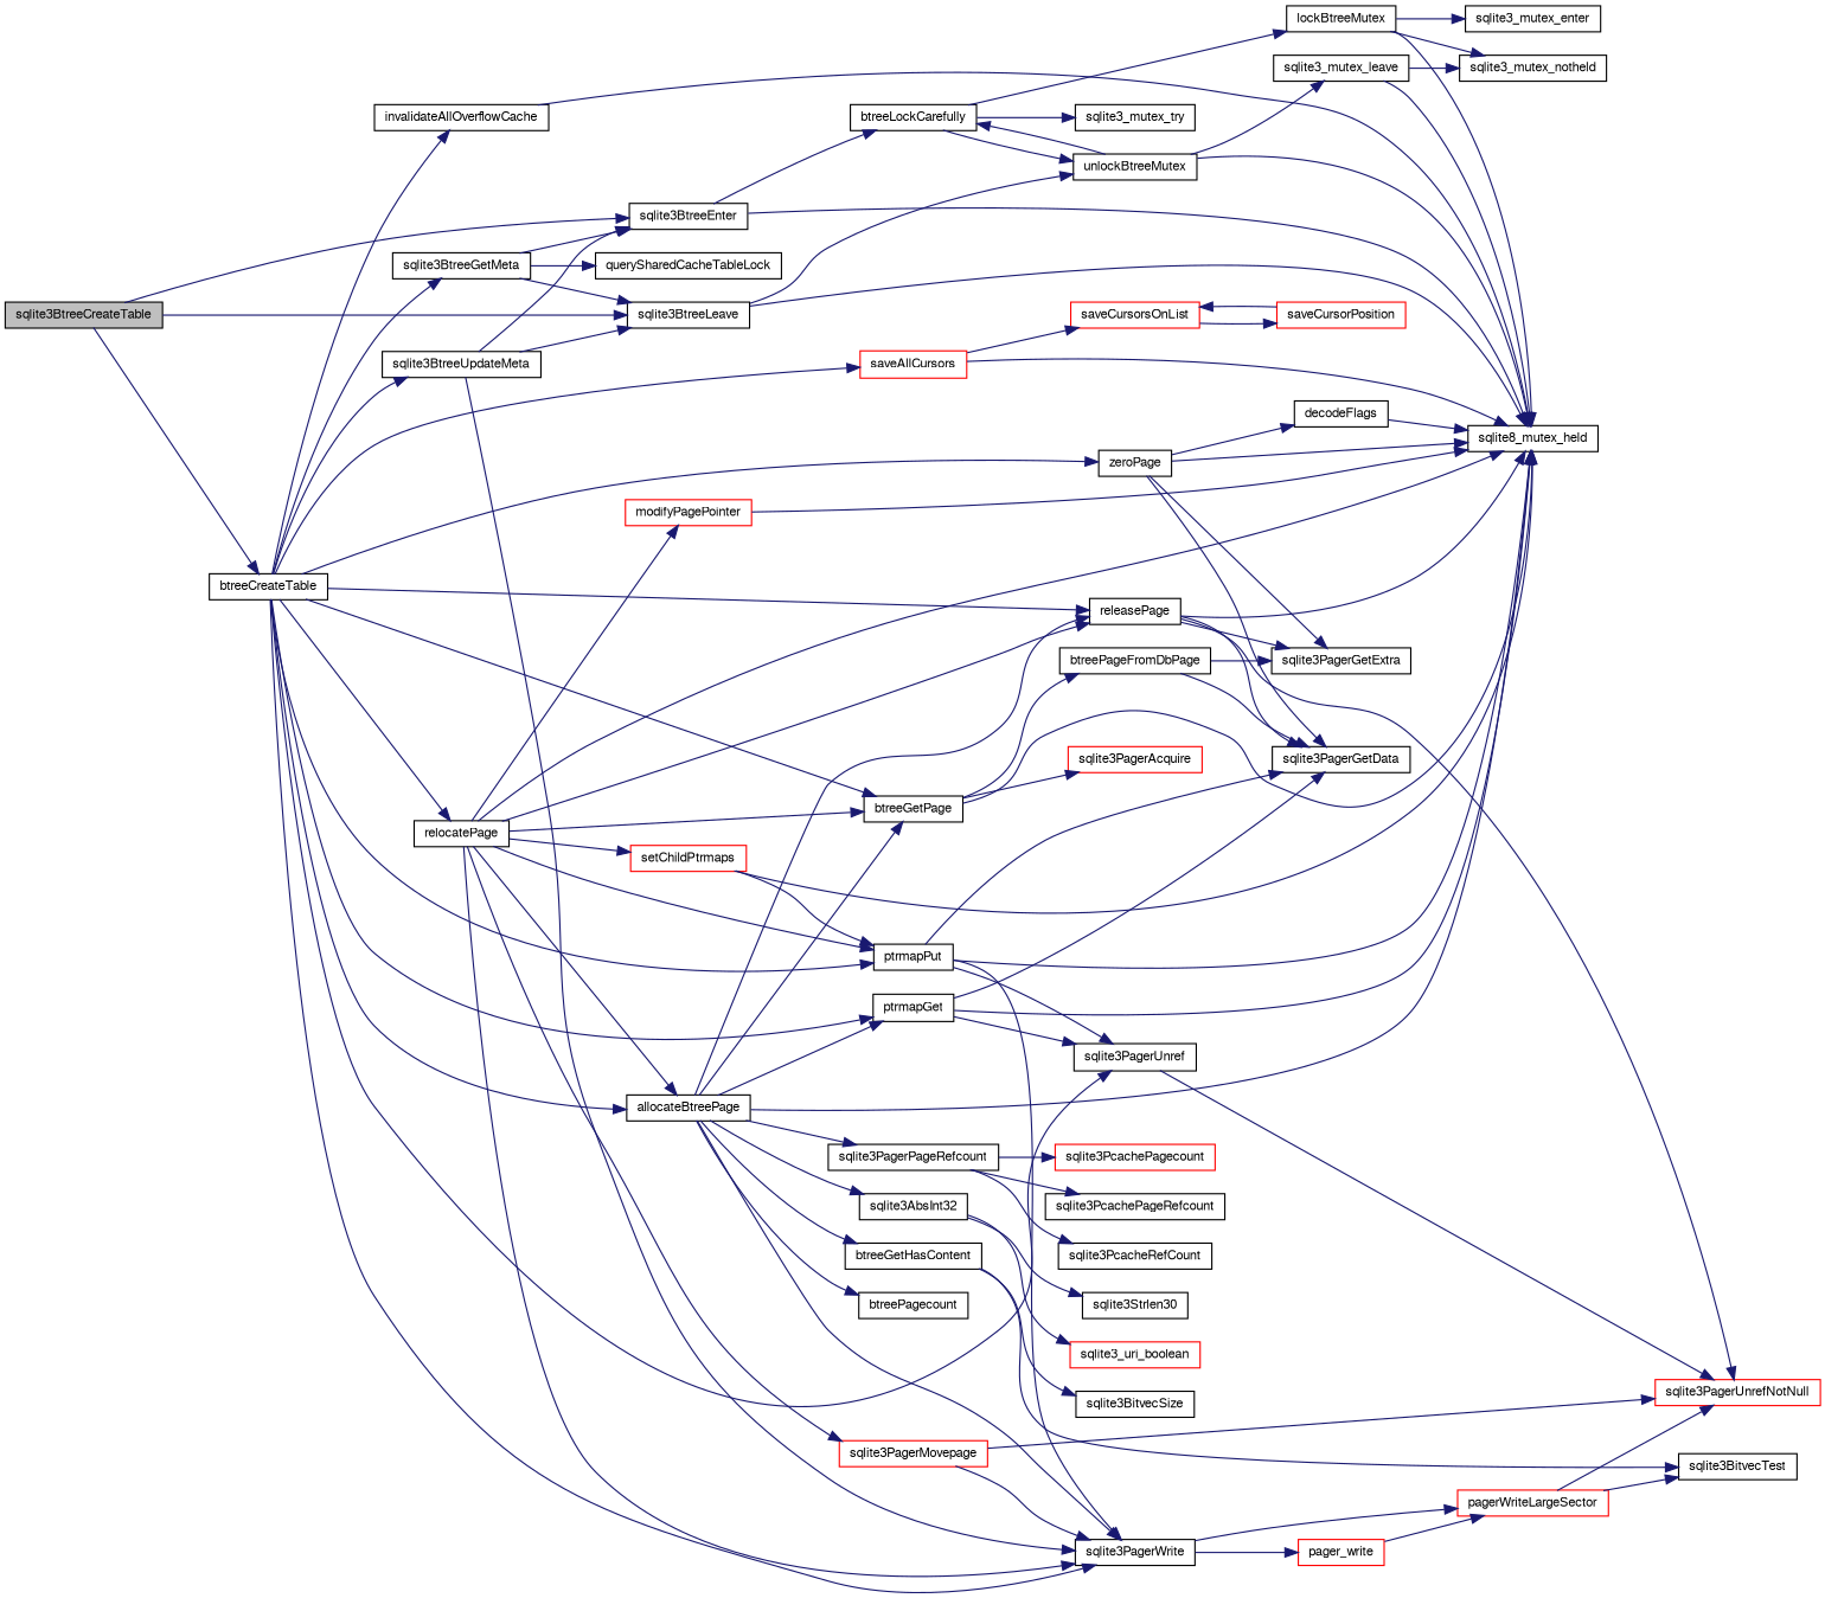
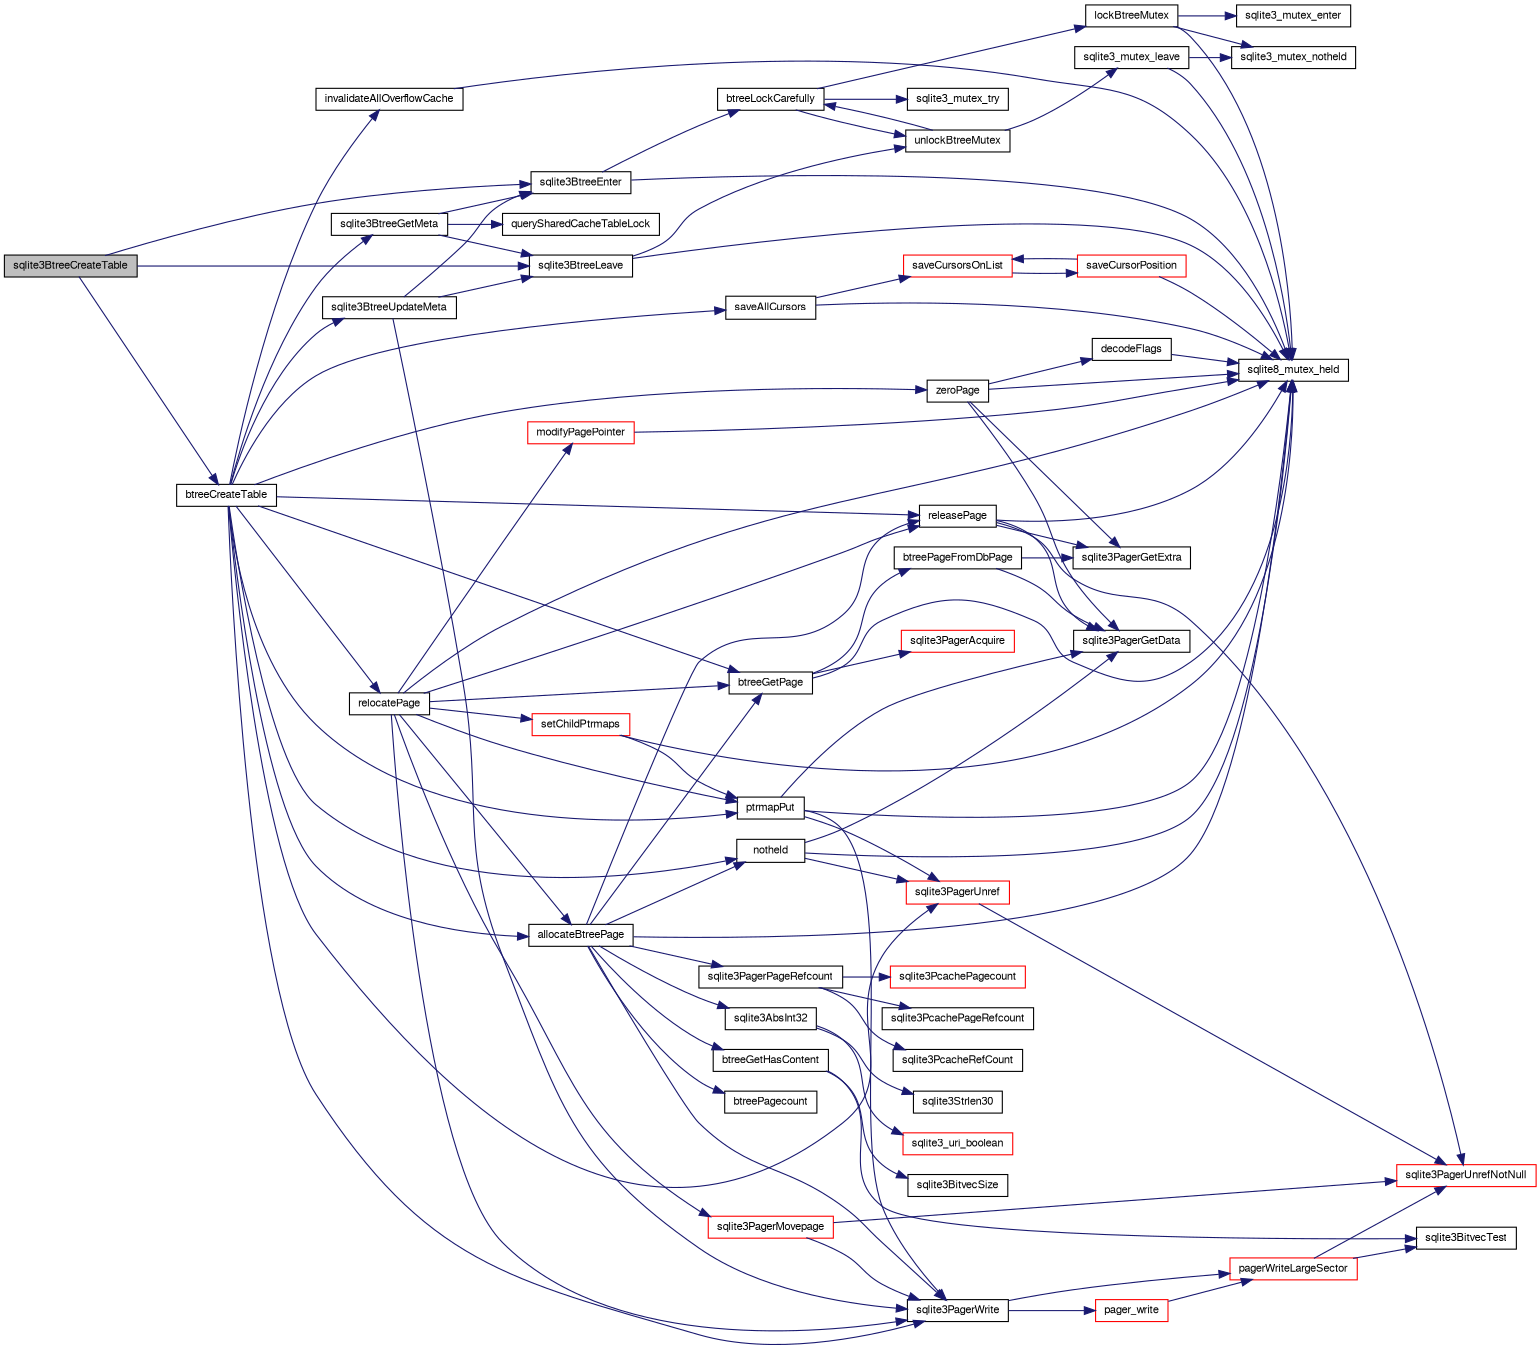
  digraph {
    rankdir=LR
    node [color=black fillcolor=white fontname=FreeSans fontsize=10 shape=record style=filled]
    edge [color=midnightblue fontname=FreeSans fontsize=10 labelfontname=FreeSans labelfontsize=10 style=solid]
    n1 [fillcolor=grey75 fontcolor=black height=0.2 label=sqlite3BtreeCreateTable width=0.4]
    n2 [height=0.2 label=sqlite3BtreeEnter width=0.4]
    n3 [height=0.2 label=btreeCreateTable width=0.4]
    n4 [height=0.2 label=sqlite3BtreeLeave width=0.4]
    n5 [height=0.2 label=sqlite8_mutex_held width=0.4]
    n6 [height=0.2 label=btreeLockCarefully width=0.4]
    n7 [height=0.2 label=allocateBtreePage width=0.4]
-   n8 [height=0.2 label=ptrmapGet width=0.4]
-   n9 [height=0.2 label=sqlite3PagerUnref width=0.4]
+   n8 [height=0.2 label=notheld width=0.4]
+   n9 [color=red height=0.2 label=sqlite3PagerUnref width=0.4]
    n10 [height=0.2 label=sqlite3PagerWrite width=0.4]
    n11 [height=0.2 label=btreeGetPage width=0.4]
    n12 [height=0.2 label=releasePage width=0.4]
    n13 [height=0.2 label=invalidateAllOverflowCache width=0.4]
    n14 [height=0.2 label=sqlite3BtreeGetMeta width=0.4]
-   n15 [color=red height=0.2 label=saveAllCursors width=0.4]
+   n15 [height=0.2 label=saveAllCursors width=0.4]
    n16 [height=0.2 label=relocatePage width=0.4]
    n17 [height=0.2 label=ptrmapPut width=0.4]
    n18 [height=0.2 label=sqlite3BtreeUpdateMeta width=0.4]
    n19 [height=0.2 label=zeroPage width=0.4]
    n20 [height=0.2 label=unlockBtreeMutex width=0.4]
    n21 [height=0.2 label=sqlite3_mutex_try width=0.4]
    n22 [height=0.2 label=lockBtreeMutex width=0.4]
    n23 [height=0.2 label=sqlite3_mutex_leave width=0.4]
    n24 [height=0.2 label=sqlite3_mutex_notheld width=0.4]
    n25 [height=0.2 label=sqlite3_mutex_enter width=0.4]
    n26 [height=0.2 label=btreePagecount width=0.4]
    n27 [height=0.2 label=sqlite3AbsInt32 width=0.4]
    n28 [height=0.2 label=btreeGetHasContent width=0.4]
    n29 [height=0.2 label=sqlite3PagerPageRefcount width=0.4]
    n30 [height=0.2 label=sqlite3PagerGetData width=0.4]
    n31 [color=red height=0.2 label=sqlite3PagerUnrefNotNull width=0.4]
    n32 [color=red height=0.2 label=pagerWriteLargeSector width=0.4]
    n33 [color=red height=0.2 label=pager_write width=0.4]
    n34 [color=red height=0.2 label=sqlite3PagerAcquire width=0.4]
    n35 [height=0.2 label=btreePageFromDbPage width=0.4]
    n36 [height=0.2 label=sqlite3PagerGetExtra width=0.4]
    n37 [height=0.2 label=querySharedCacheTableLock width=0.4]
    n38 [color=red height=0.2 label=saveCursorsOnList width=0.4]
    n39 [color=red height=0.2 label=sqlite3PagerMovepage width=0.4]
    n40 [color=red height=0.2 label=setChildPtrmaps width=0.4]
    n41 [color=red height=0.2 label=modifyPagePointer width=0.4]
    n42 [height=0.2 label=decodeFlags width=0.4]
    n43 [color=red height=0.2 label=sqlite3_uri_boolean width=0.4]
    n44 [height=0.2 label=sqlite3Strlen30 width=0.4]
    n45 [height=0.2 label=sqlite3BitvecTest width=0.4]
    n46 [height=0.2 label=sqlite3BitvecSize width=0.4]
    n47 [height=0.2 label=sqlite3PcachePageRefcount width=0.4]
    n48 [height=0.2 label=sqlite3PcacheRefCount width=0.4]
    n49 [color=red height=0.2 label=sqlite3PcachePagecount width=0.4]
    n50 [color=red height=0.2 label=saveCursorPosition width=0.4]
    n1 -> n2
    n1 -> n3
    n1 -> n4
    n2 -> n5
    n2 -> n6
    n3 -> n7
    n3 -> n8
    n3 -> n9
    n3 -> n10
    n3 -> n11
    n3 -> n12
    n3 -> n13
    n3 -> n14
    n3 -> n15
    n3 -> n16
    n3 -> n17
    n3 -> n18
    n3 -> n19
    n4 -> n5
    n4 -> n20
    n6 -> n20
    n6 -> n21
    n6 -> n22
    n7 -> n5
    n7 -> n8
    n7 -> n10
    n7 -> n11
    n7 -> n12
    n7 -> n26
    n7 -> n27
    n7 -> n28
    n7 -> n29
    n8 -> n5
    n8 -> n9
    n8 -> n30
    n9 -> n31
    n10 -> n32
    n10 -> n33
    n11 -> n5
    n11 -> n34
    n11 -> n35
    n12 -> n5
    n12 -> n30
    n12 -> n31
    n12 -> n36
    n13 -> n5
    n14 -> n2
    n14 -> n4
    n14 -> n37
    n15 -> n5
    n15 -> n38
    n16 -> n5
    n16 -> n7
    n16 -> n10
    n16 -> n11
    n16 -> n12
    n16 -> n17
    n16 -> n39
    n16 -> n40
    n16 -> n41
    n17 -> n5
    n17 -> n9
    n17 -> n10
    n17 -> n30
    n18 -> n2
    n18 -> n4
    n18 -> n10
    n19 -> n5
    n19 -> n30
    n19 -> n36
    n19 -> n42
-   n20 -> n5
+   n50 -> n5
    n20 -> n6
    n20 -> n23
    n22 -> n5
    n22 -> n24
    n22 -> n25
    n23 -> n5
    n23 -> n24
    n27 -> n43
    n27 -> n44
    n28 -> n45
    n28 -> n46
    n29 -> n47
    n29 -> n48
    n29 -> n49
    n32 -> n31
    n32 -> n45
    n33 -> n32
    n35 -> n30
    n35 -> n36
    n38 -> n50
    n39 -> n10
    n39 -> n31
    n40 -> n5
    n40 -> n17
    n41 -> n5
    n42 -> n5
    n50 -> n38
  }
